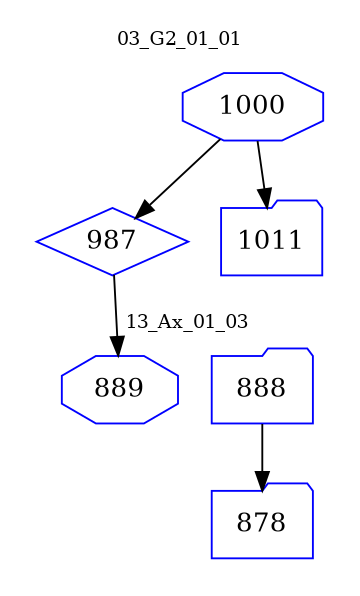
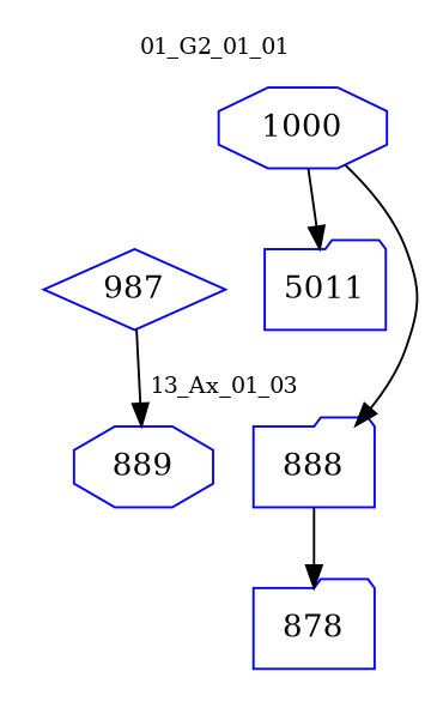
  digraph {
    fontname="DejaVu Serif"
    node [color=blue fontname="DejaVu Serif" shape=folder]
    edge [color=black fontname="DejaVu Serif"]
    n1 [label=888]
    n2 [label=878]
    n3 [label=889 shape=octagon]
    n4 [label=1000 shape=octagon]
    n5 [label=987 shape=diamond]
-   n6 [label=1011]
+   n6 [label=5011]
    subgraph cluster_1 {
      color=white
      fontsize=10
      label="13_Ax_01_03"
      n1
      n2
      n3
    }
    subgraph cluster_2 {
      color=white
      fontsize=10
-     label="03_G2_01_01"
+     label="01_G2_01_01"
      n4
      n5
      n6
    }
    n1 -> n2
-   n4 -> n5
+   n4 -> n1
    n4 -> n6
    n5 -> n3
  }
